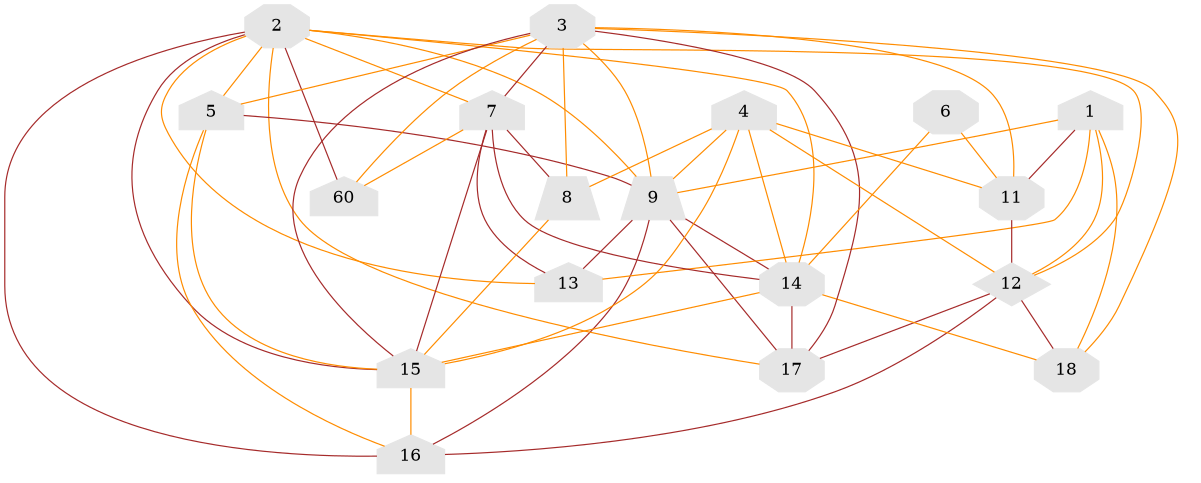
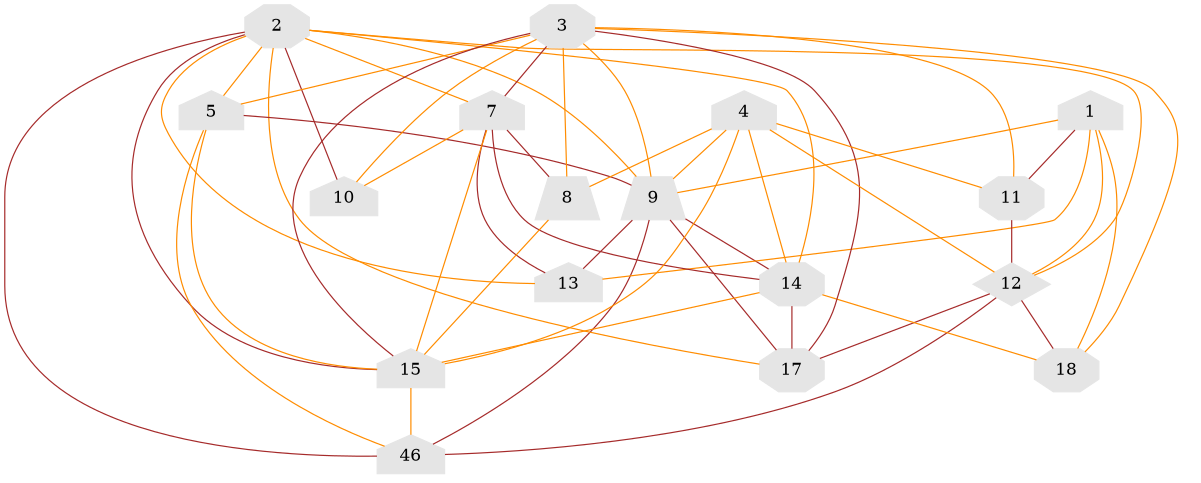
  graph {
    node [color=gray90 shape=house style=filled]
    edge [color=darkorange weight=1.0]
    9 [shape=trapezium]
    1
    11 [shape=octagon]
    12 [shape=diamond]
    13
    18 [shape=octagon]
    14 [shape=octagon]
-   16
+   16 [label=46]
    17 [shape=octagon]
    2 [shape=octagon]
    5
    7
-   10 [label=60]
+   10
    15
    8 [shape=trapezium]
    3 [shape=octagon]
    4
-   6 [shape=octagon]
    9 -- 13 [color=brown]
    9 -- 14 [color=brown weight=2.0]
    9 -- 16 [color=brown]
    9 -- 17 [color=brown]
    1 -- 9
    1 -- 11 [color=brown]
    1 -- 12 [weight=2.0]
    1 -- 13
    1 -- 18
    11 -- 12 [color=brown]
    12 -- 18 [color=brown]
    12 -- 16 [color=brown]
    12 -- 17 [color=brown]
    14 -- 18
    14 -- 17 [color=brown]
    14 -- 15 [weight=2.0]
    2 -- 9
    2 -- 12
    2 -- 13
    2 -- 14
    2 -- 16 [color=brown]
    2 -- 17
    2 -- 5 [weight=2.0]
    2 -- 7
    2 -- 10 [color=brown]
    2 -- 15 [color=brown]
    5 -- 9 [color=brown weight=3.0]
    5 -- 16
    5 -- 15 [weight=3.0]
    7 -- 13 [color=brown]
    7 -- 14 [color=brown]
    7 -- 10
-   7 -- 15 [color=brown weight=2.0]
+   7 -- 15 [weight=2.0]
    7 -- 8 [color=brown]
    15 -- 16
    8 -- 15
    3 -- 9 [weight=2.0]
    3 -- 11 [weight=2.0]
    3 -- 18
    3 -- 17 [color=brown]
    3 -- 5
    3 -- 7 [color=brown weight=3.0]
    3 -- 10
    3 -- 15 [color=brown]
    3 -- 8
    4 -- 9 [weight=2.0]
    4 -- 11 [weight=2.0]
    4 -- 12 [weight=2.0]
    4 -- 14 [weight=2.0]
    4 -- 15
    4 -- 8
-   6 -- 11
-   6 -- 14
  }
